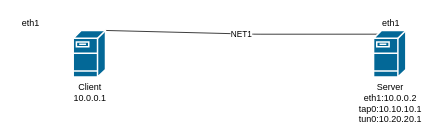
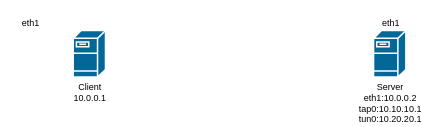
  <mxCell id="0" />
  <mxCell id="1" parent="0" />
- <mxCell id="2" value="NET1" style="rounded=1;orthogonalLoop=1;jettySize=auto;html=1;exitX=1;exitY=0;exitDx=0;exitDy=0;exitPerimeter=0;entryX=0.13;entryY=0.08;entryDx=0;entryDy=0;entryPerimeter=0;strokeColor=#000000;startArrow=none;startFill=0;endArrow=none;endFill=0;" parent="1" source="3" target="4" edge="1"><mxGeometry relative="1" as="geometry"><mxPoint x="279" y="-49" as="targetPoint" /><Array as="points"><mxPoint x="337" y="45" /></Array></mxGeometry></mxCell>
  <mxCell id="3" value="Client&lt;br&gt;10.0.0.1" style="shape=mxgraph.cisco.servers.fileserver;html=1;pointerEvents=1;dashed=0;fillColor=#036897;strokeColor=#ffffff;strokeWidth=2;verticalLabelPosition=bottom;verticalAlign=top;align=center;outlineConnect=0;" parent="1" vertex="1"><mxGeometry x="97" y="40" width="43" height="62" as="geometry" /></mxCell>
  <mxCell id="4" value="Server&lt;br&gt;eth1:10.0.0.2&lt;br&gt;tap0:10.10.10.1&lt;br&gt;tun0:10.20.20.1&lt;br&gt;" style="shape=mxgraph.cisco.servers.fileserver;html=1;pointerEvents=1;dashed=0;fillColor=#036897;strokeColor=#ffffff;strokeWidth=2;verticalLabelPosition=bottom;verticalAlign=top;align=center;outlineConnect=0;" parent="1" vertex="1"><mxGeometry x="497" y="40" width="43" height="62" as="geometry" /></mxCell>
  <mxCell id="5" value="eth1" style="text;html=1;resizable=0;autosize=1;align=center;verticalAlign=middle;points=[];fillColor=none;strokeColor=none;rounded=0;" parent="1" vertex="1"><mxGeometry x="20" y="20" width="40" height="20" as="geometry" /></mxCell>
  <mxCell id="6" value="eth1" style="text;html=1;resizable=0;autosize=1;align=center;verticalAlign=middle;points=[];fillColor=none;strokeColor=none;rounded=0;" parent="1" vertex="1"><mxGeometry x="500" y="20" width="40" height="20" as="geometry" /></mxCell>
